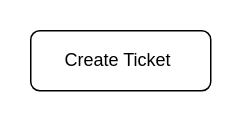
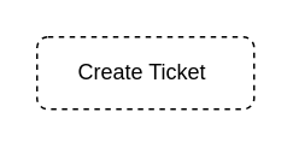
  <mxCell id="0" />
  <mxCell id="1" parent="0" />
- <mxCell id="2" value="Create Ticket&amp;nbsp;" style="rounded=1;whiteSpace=wrap;html=1;fontSize=12;glass=0;strokeWidth=1;shadow=0;" vertex="1" parent="1"><mxGeometry x="20" y="20" width="120" height="40" as="geometry" /></mxCell>
+ <mxCell id="2" value="Create Ticket&amp;nbsp;" style="rounded=1;whiteSpace=wrap;html=1;fontSize=12;glass=0;strokeWidth=1;shadow=0;dashed=1;" vertex="1" parent="1"><mxGeometry x="20" y="20" width="120" height="40" as="geometry" /></mxCell>
